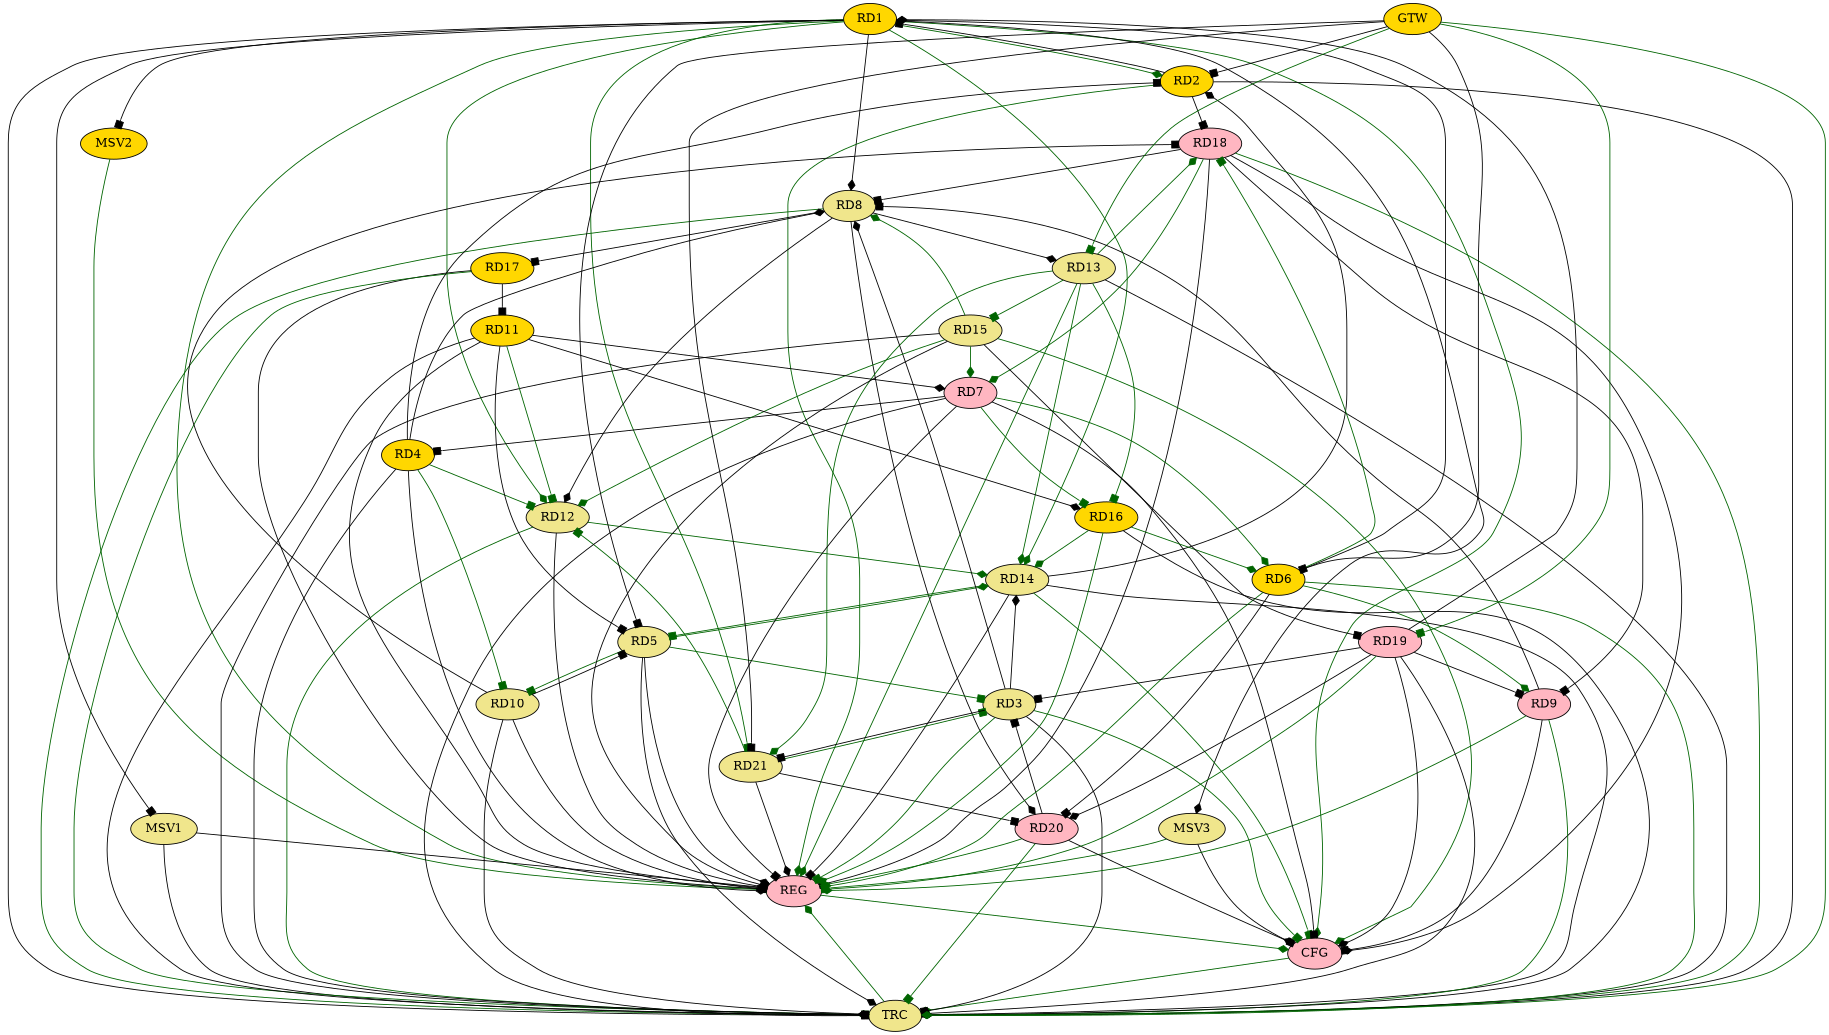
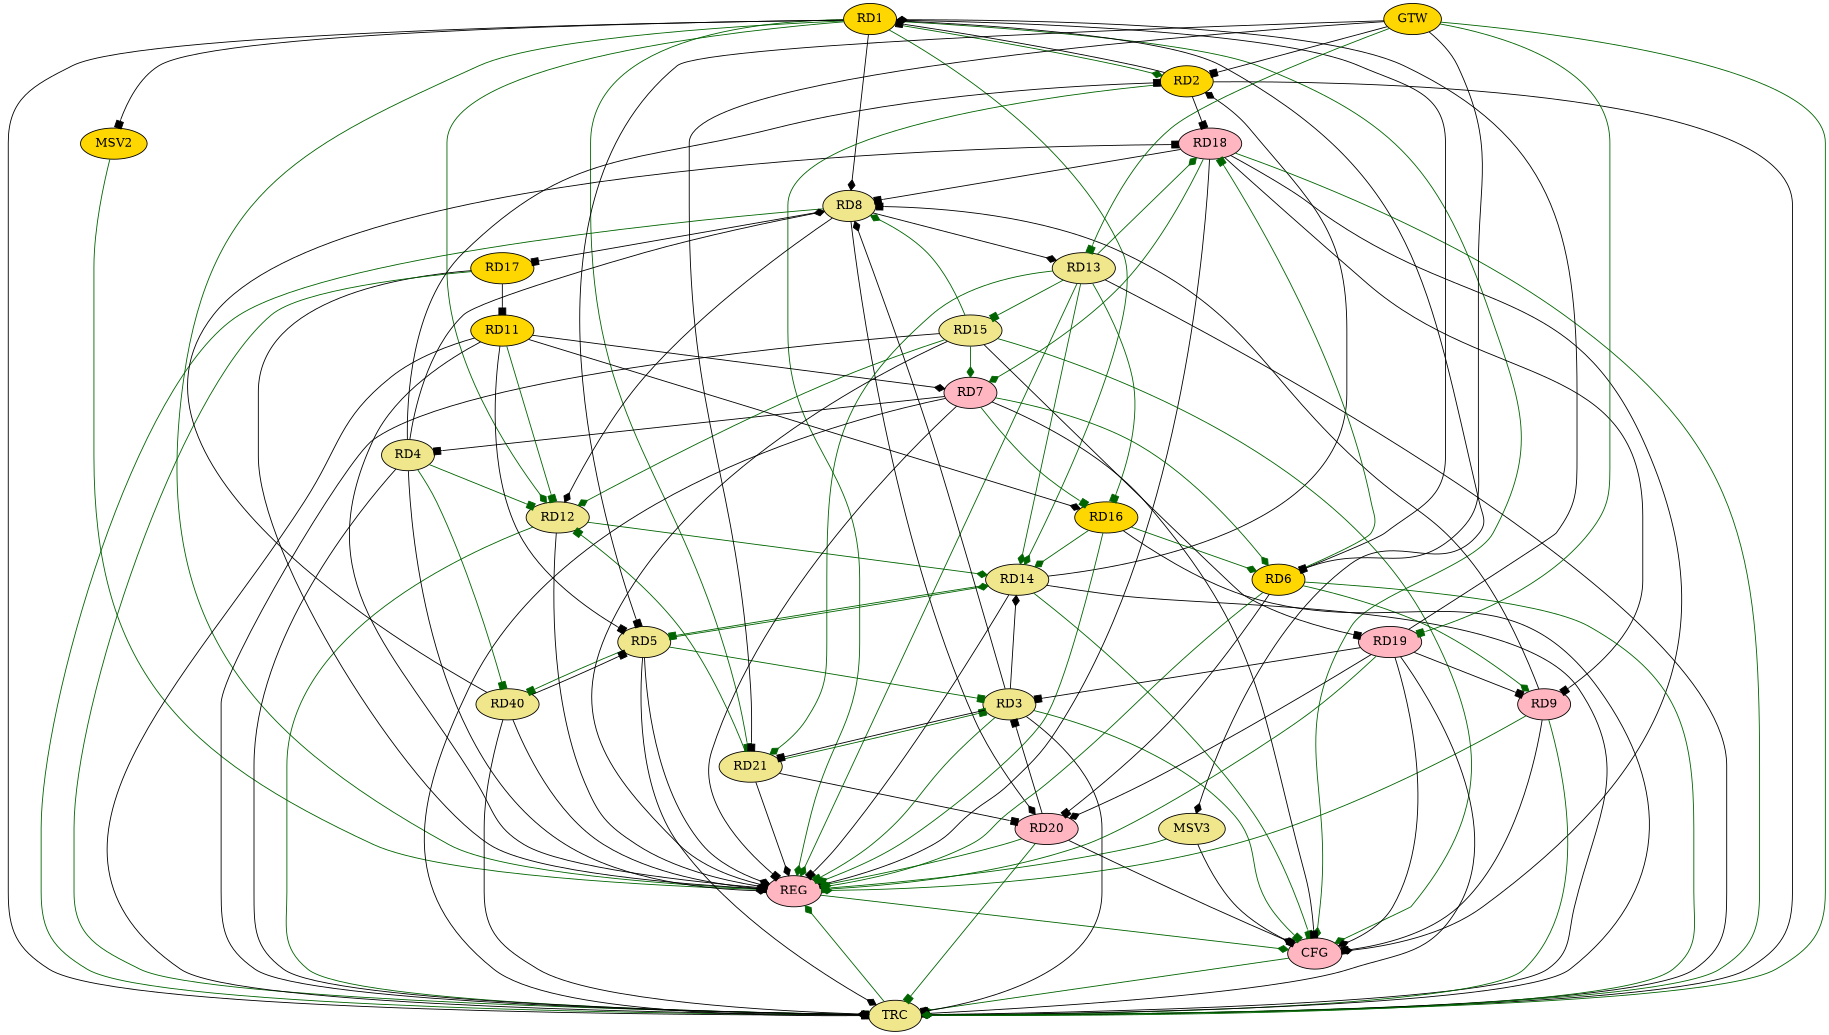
  strict digraph {
    node [fillcolor=khaki style=filled]
    edge [arrowhead=box color=black]
    n1 [fillcolor=gold label=RD1]
    n2 [fillcolor=gold label=RD2]
    n3 [label=RD8]
    n4 [label=RD12]
    n5 [label=RD14]
    n6 [label=RD21]
    n7 [fillcolor=lightpink label=REG]
    n8 [fillcolor=lightpink label=CFG]
    n9 [label=TRC]
-   n10 [label=MSV1]
    n11 [fillcolor=gold label=MSV2]
    n12 [label=MSV3]
    n13 [fillcolor=lightpink label=RD18]
    n14 [fillcolor=lightpink label=RD20]
    n15 [label=RD13]
    n16 [fillcolor=gold label=RD17]
    n17 [label=RD5]
    n18 [label=RD3]
    n19 [fillcolor=lightpink label=RD9]
    n20 [fillcolor=lightpink label=RD7]
-   n21 [fillcolor=gold label=RD4]
-   n22 [label=RD10]
+   n21 [label=RD4]
+   n22 [label=RD40]
    n23 [fillcolor=gold label=RD6]
    n24 [fillcolor=gold label=RD16]
    n25 [label=RD15]
    n26 [fillcolor=gold label=RD11]
    n27 [fillcolor=lightpink label=RD19]
    n28 [fillcolor=gold label=GTW]
    n1 -> n2 [arrowhead=diamond color=darkgreen]
    n1 -> n3 [arrowhead=diamond]
    n1 -> n4 [arrowhead=diamond color=darkgreen]
    n1 -> n5 [arrowhead=diamond color=darkgreen]
    n1 -> n6 [color=darkgreen]
    n1 -> n7 [color=darkgreen]
    n1 -> n8 [arrowhead=diamond color=darkgreen]
    n1 -> n9
-   n1 -> n10
    n1 -> n11
    n1 -> n12 [arrowhead=diamond]
    n2 -> n1
    n2 -> n7 [arrowhead=diamond color=darkgreen]
    n2 -> n9 [arrowhead=diamond]
    n2 -> n13
    n3 -> n4 [arrowhead=diamond]
    n3 -> n9 [arrowhead=diamond color=darkgreen]
    n3 -> n14 [arrowhead=diamond]
    n3 -> n15 [arrowhead=diamond]
    n3 -> n16
    n4 -> n5 [arrowhead=diamond color=darkgreen]
    n4 -> n7 [arrowhead=diamond]
    n4 -> n9 [arrowhead=diamond color=darkgreen]
    n5 -> n2 [arrowhead=diamond]
    n5 -> n7
    n5 -> n8 [color=darkgreen]
    n5 -> n9 [arrowhead=diamond]
    n5 -> n17 [color=darkgreen]
    n6 -> n4 [color=darkgreen]
    n6 -> n7 [arrowhead=diamond]
    n6 -> n14
    n6 -> n18 [color=darkgreen]
    n7 -> n8 [arrowhead=diamond color=darkgreen]
    n8 -> n9 [arrowhead=diamond color=darkgreen]
    n9 -> n7 [arrowhead=diamond color=darkgreen]
-   n10 -> n7
-   n10 -> n9
    n11 -> n7 [arrowhead=diamond color=darkgreen]
    n12 -> n7 [color=darkgreen]
    n12 -> n8 [arrowhead=diamond]
    n13 -> n3
    n13 -> n7
    n13 -> n8 [arrowhead=diamond]
    n13 -> n9 [arrowhead=diamond color=darkgreen]
    n13 -> n19
    n13 -> n20 [arrowhead=diamond color=darkgreen]
    n14 -> n7 [arrowhead=diamond color=darkgreen]
    n14 -> n8
    n14 -> n9 [color=darkgreen]
    n14 -> n18
    n15 -> n5 [arrowhead=diamond color=darkgreen]
    n15 -> n6 [arrowhead=diamond color=darkgreen]
    n15 -> n7 [arrowhead=diamond color=darkgreen]
    n15 -> n9 [arrowhead=diamond]
    n15 -> n13 [arrowhead=diamond color=darkgreen]
    n15 -> n24 [color=darkgreen]
    n15 -> n25 [color=darkgreen]
    n16 -> n7 [arrowhead=diamond]
    n16 -> n9 [color=darkgreen]
    n16 -> n26
    n17 -> n5 [arrowhead=diamond color=darkgreen]
    n17 -> n7 [arrowhead=diamond]
    n17 -> n9 [arrowhead=diamond]
    n17 -> n18 [color=darkgreen]
    n17 -> n22 [color=darkgreen]
    n18 -> n3 [arrowhead=diamond]
    n18 -> n5 [arrowhead=diamond]
    n18 -> n6
    n18 -> n7 [color=darkgreen]
    n18 -> n8 [color=darkgreen]
    n18 -> n9
    n19 -> n3
    n19 -> n7 [arrowhead=diamond color=darkgreen]
    n19 -> n8
    n19 -> n9 [arrowhead=diamond color=darkgreen]
    n20 -> n7
    n20 -> n8
    n20 -> n9
    n20 -> n21
    n20 -> n23 [arrowhead=diamond color=darkgreen]
    n20 -> n24 [color=darkgreen]
    n21 -> n2
    n21 -> n3 [arrowhead=diamond]
    n21 -> n4 [color=darkgreen]
    n21 -> n7 [arrowhead=diamond]
    n21 -> n9 [arrowhead=diamond]
    n21 -> n22 [color=darkgreen]
    n22 -> n7
    n22 -> n9 [arrowhead=diamond]
    n22 -> n13
    n22 -> n17
    n23 -> n1 [arrowhead=diamond]
    n23 -> n7 [arrowhead=diamond color=darkgreen]
    n23 -> n9 [arrowhead=diamond color=darkgreen]
    n23 -> n13 [color=darkgreen]
    n23 -> n14
    n23 -> n19 [arrowhead=diamond color=darkgreen]
    n24 -> n5 [arrowhead=diamond color=darkgreen]
    n24 -> n7 [arrowhead=diamond color=darkgreen]
    n24 -> n9 [arrowhead=diamond]
    n24 -> n23 [arrowhead=diamond color=darkgreen]
    n25 -> n3 [arrowhead=diamond color=darkgreen]
    n25 -> n4 [arrowhead=diamond color=darkgreen]
    n25 -> n7
    n25 -> n8 [arrowhead=diamond color=darkgreen]
    n25 -> n9
    n25 -> n20 [arrowhead=diamond color=darkgreen]
    n25 -> n27
    n26 -> n4 [color=darkgreen]
    n26 -> n7
    n26 -> n9
    n26 -> n17
    n26 -> n20 [arrowhead=diamond]
    n26 -> n24 [arrowhead=diamond]
    n27 -> n1 [arrowhead=diamond]
    n27 -> n7 [color=darkgreen]
    n27 -> n8 [arrowhead=diamond]
    n27 -> n9
    n27 -> n14 [arrowhead=diamond]
    n27 -> n18
    n27 -> n19
    n28 -> n2
    n28 -> n6
    n28 -> n9 [arrowhead=diamond color=darkgreen]
    n28 -> n15 [color=darkgreen]
    n28 -> n17
    n28 -> n23
    n28 -> n27 [color=darkgreen]
  }
